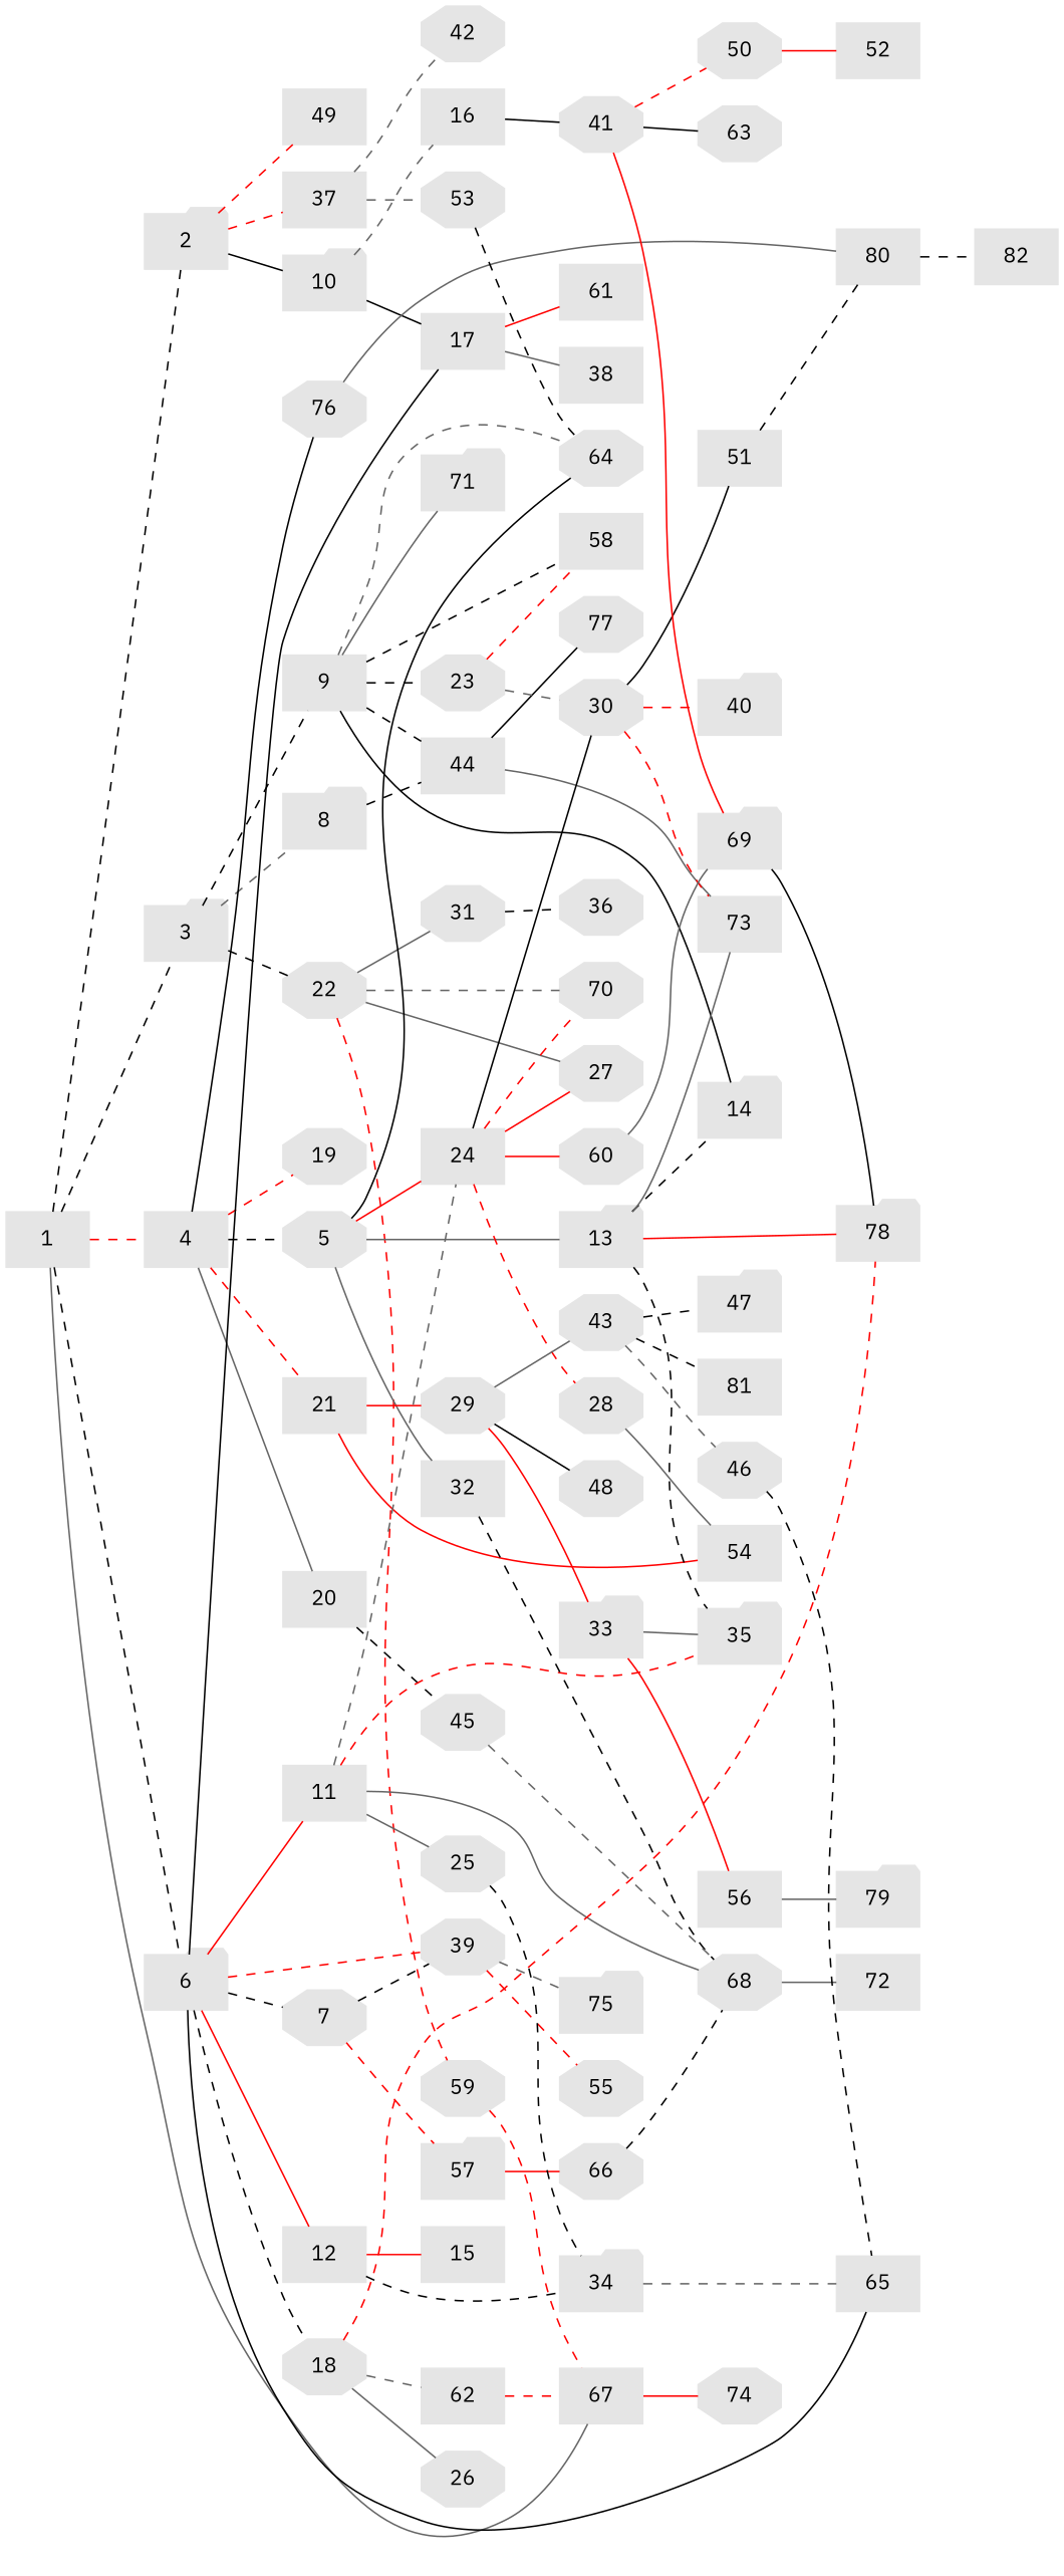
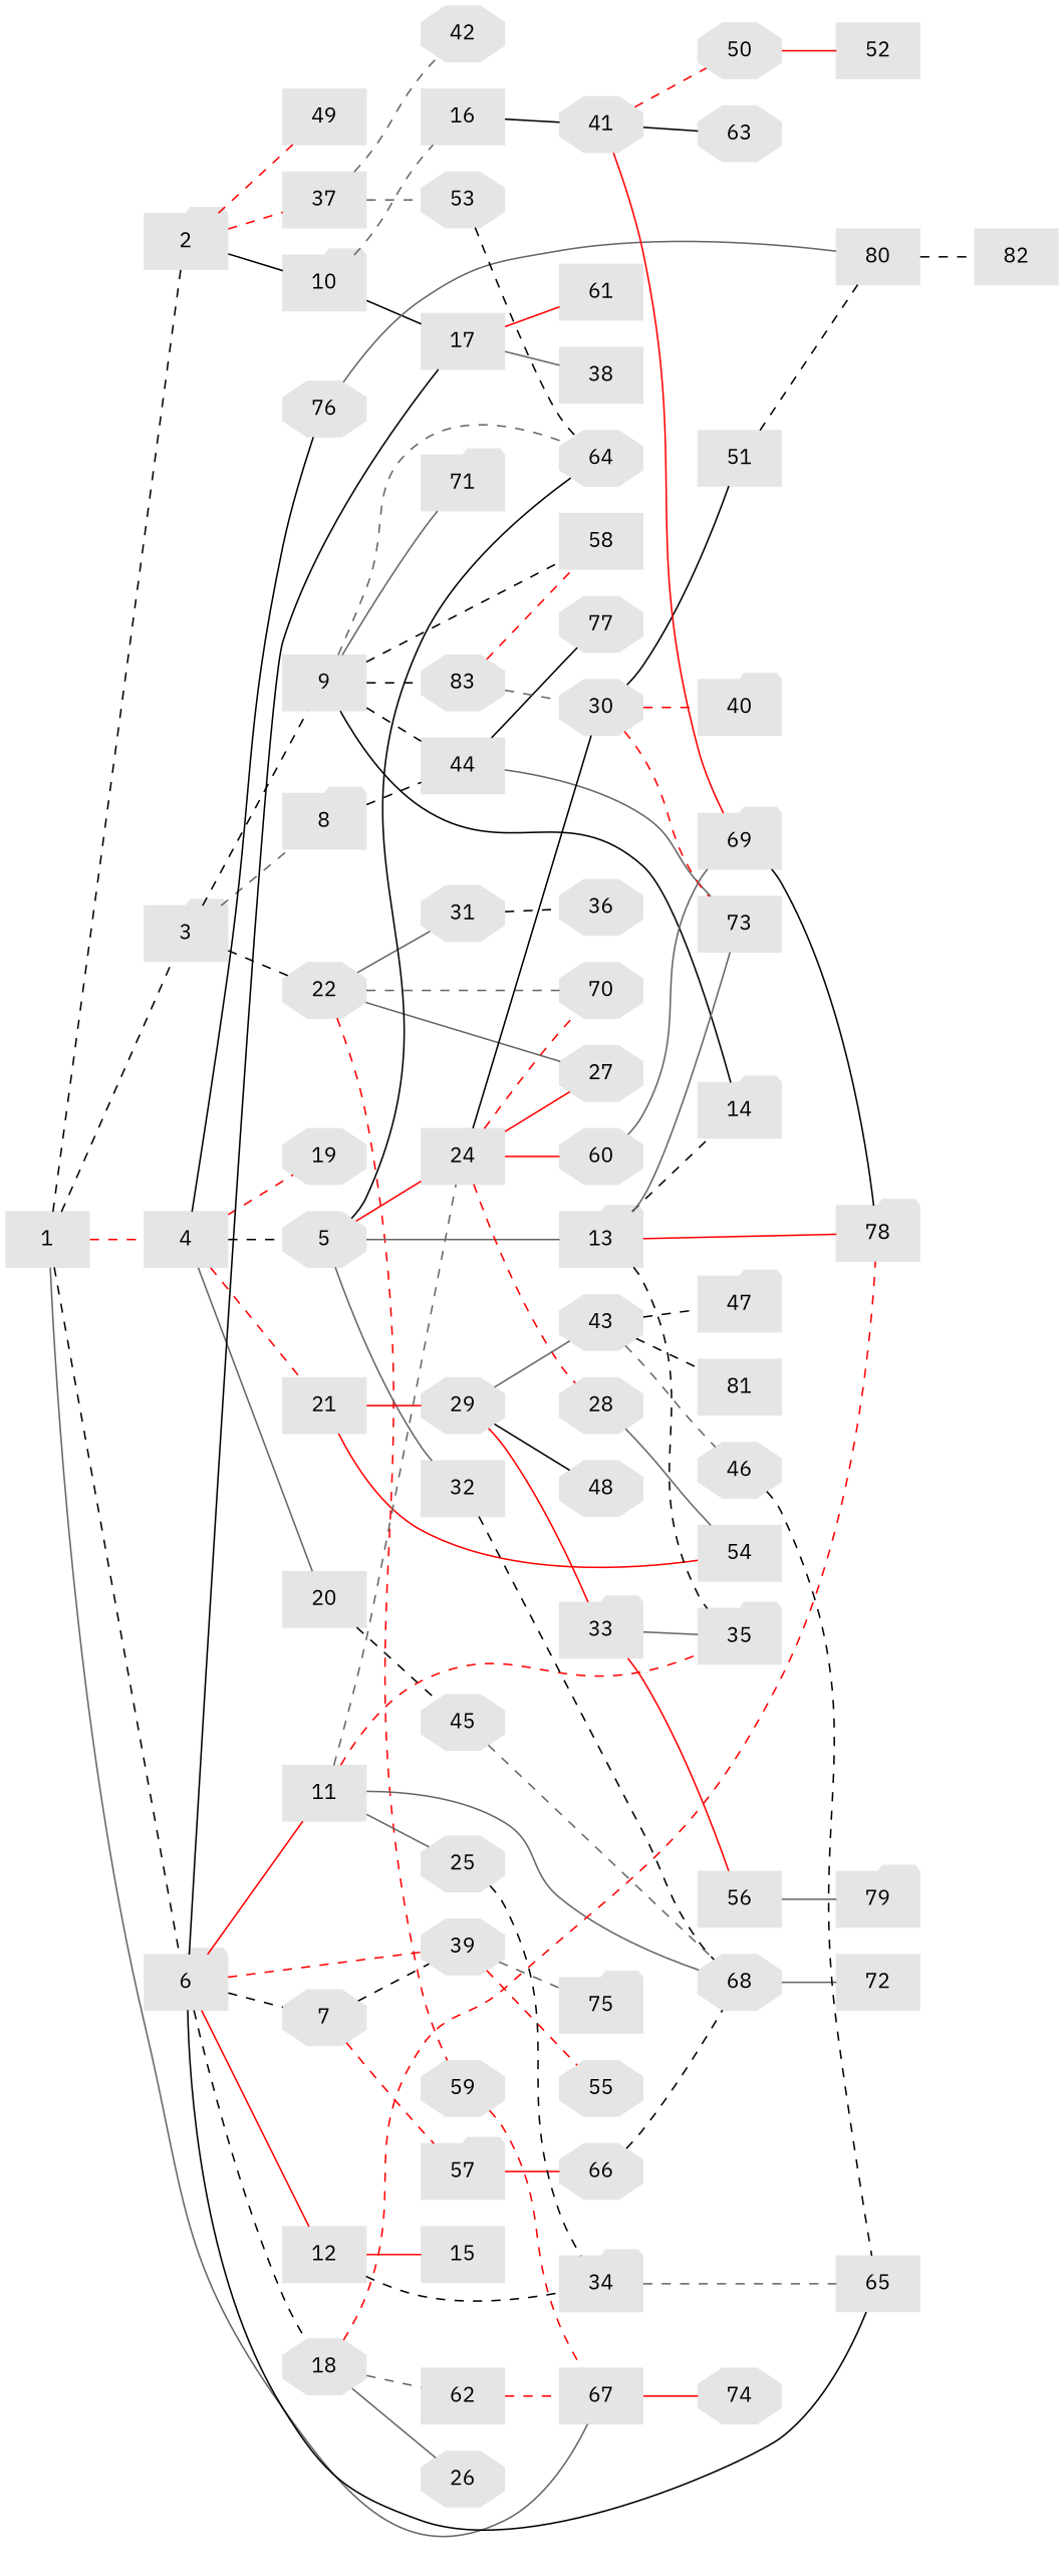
  graph {
    fontname="IBM Plex Sans"
    rankdir=LR
    node [color=gray90 fontname="IBM Plex Sans" shape=octagon style=filled]
    edge [color=black fontname="IBM Plex Sans" style=dashed]
    1 [shape=box]
    2 [shape=folder]
    3 [shape=folder]
    4 [shape=box]
    6 [shape=folder]
    67 [shape=box]
    10 [shape=folder]
    37 [shape=box]
    49 [shape=box]
    8 [shape=folder]
    9 [shape=box]
    22
    5
    19
    20 [shape=box]
    21 [shape=box]
    76
    7
    11 [shape=box]
    12 [shape=box]
    17 [shape=box]
    18
    39
    65 [shape=box]
    74
    16 [shape=box]
    42
    53
    44 [shape=box]
    64
    14 [shape=folder]
-   23
+   23 [label=83]
    58 [shape=box]
    71 [shape=folder]
    27
    31
    59
    70
    13 [shape=folder]
    24 [shape=box]
    32 [shape=box]
    45
    29
    54 [shape=box]
    80 [shape=box]
    35 [shape=folder]
    73 [shape=box]
    78 [shape=folder]
    30
    28
    60
    68
    57 [shape=folder]
    25
    15 [shape=box]
    34 [shape=folder]
    38 [shape=box]
    61 [shape=box]
    26
    62 [shape=box]
    55
    75 [shape=folder]
    66
    77
    41
    72 [shape=box]
    50
    63
    69 [shape=folder]
    56 [shape=box]
    79 [shape=folder]
    33 [shape=folder]
    43
    48
    36
    40 [shape=folder]
    51 [shape=box]
    46
    47 [shape=folder]
    81 [shape=box]
    52 [shape=box]
    82 [shape=box]
    1 -- 2
    1 -- 3
    1 -- 4 [color=red]
    1 -- 6
    1 -- 67 [color=gray40 style=solid]
    2 -- 10 [style=solid]
    2 -- 37 [color=red]
    2 -- 49 [color=red]
    3 -- 8 [color=gray40]
    3 -- 9
    3 -- 22
    4 -- 5
    4 -- 19 [color=red]
    4 -- 20 [color=gray40 style=solid]
    4 -- 21 [color=red]
    4 -- 76 [style=solid]
    6 -- 7
    6 -- 11 [color=red style=solid]
    6 -- 12 [color=red style=solid]
    6 -- 17 [style=solid]
    6 -- 18
    6 -- 39 [color=red]
    6 -- 65 [style=solid]
    67 -- 74 [color=red style=solid]
    10 -- 17 [style=solid]
    10 -- 16 [color=gray40]
    37 -- 42 [color=gray40]
    37 -- 53 [color=gray40]
    8 -- 44
    9 -- 44
    9 -- 64 [color=gray40]
    9 -- 14 [style=solid]
    9 -- 23
    9 -- 58
    9 -- 71 [color=gray40 style=solid]
    22 -- 27 [color=gray40 style=solid]
    22 -- 31 [color=gray40 style=solid]
    22 -- 59 [color=red]
    22 -- 70 [color=gray40]
    5 -- 64 [style=solid]
    5 -- 13 [color=gray40 style=solid]
    5 -- 24 [color=red style=solid]
    5 -- 32 [color=gray40 style=solid]
    20 -- 45
    21 -- 29 [color=red style=solid]
    21 -- 54 [color=red style=solid]
    76 -- 80 [color=gray40 style=solid]
    7 -- 39
    7 -- 57 [color=red]
    11 -- 24 [color=gray40]
    11 -- 35 [color=red]
    11 -- 68 [color=gray40 style=solid]
    11 -- 25 [color=gray40 style=solid]
    12 -- 15 [color=red style=solid]
    12 -- 34
    17 -- 38 [color=gray40 style=solid]
    17 -- 61 [color=red style=solid]
    18 -- 78 [color=red]
    18 -- 26 [color=gray40 style=solid]
    18 -- 62 [color=gray40]
    39 -- 55 [color=red]
    39 -- 75 [color=gray40]
    16 -- 41 [style=solid]
    53 -- 64
    44 -- 73 [color=gray40 style=solid]
    44 -- 77 [style=solid]
    23 -- 58 [color=red]
    23 -- 30 [color=gray40]
    31 -- 36
    59 -- 67 [color=red]
    13 -- 14
    13 -- 35
    13 -- 73 [color=gray40 style=solid]
    13 -- 78 [color=red style=solid]
    24 -- 27 [color=red style=solid]
    24 -- 70 [color=red]
    24 -- 30 [style=solid]
    24 -- 28 [color=red]
    24 -- 60 [color=red style=solid]
    32 -- 68
    45 -- 68 [color=gray40]
    29 -- 33 [color=red style=solid]
    29 -- 43 [color=gray40 style=solid]
    29 -- 48 [style=solid]
    80 -- 82
    30 -- 73 [color=red]
    30 -- 40 [color=red]
    30 -- 51 [style=solid]
    28 -- 54 [color=gray40 style=solid]
    60 -- 69 [color=gray40 style=solid]
    68 -- 72 [color=gray40 style=solid]
    57 -- 66 [color=red style=solid]
    25 -- 34
    34 -- 65 [color=gray40]
    62 -- 67 [color=red]
    66 -- 68
    41 -- 50 [color=red]
    41 -- 63 [style=solid]
    41 -- 69 [color=red style=solid]
    50 -- 52 [color=red style=solid]
    69 -- 78 [style=solid]
    56 -- 79 [color=gray40 style=solid]
    33 -- 35 [color=gray40 style=solid]
    33 -- 56 [color=red style=solid]
    43 -- 46 [color=gray40]
    43 -- 47
    43 -- 81
    51 -- 80
    46 -- 65
  }
